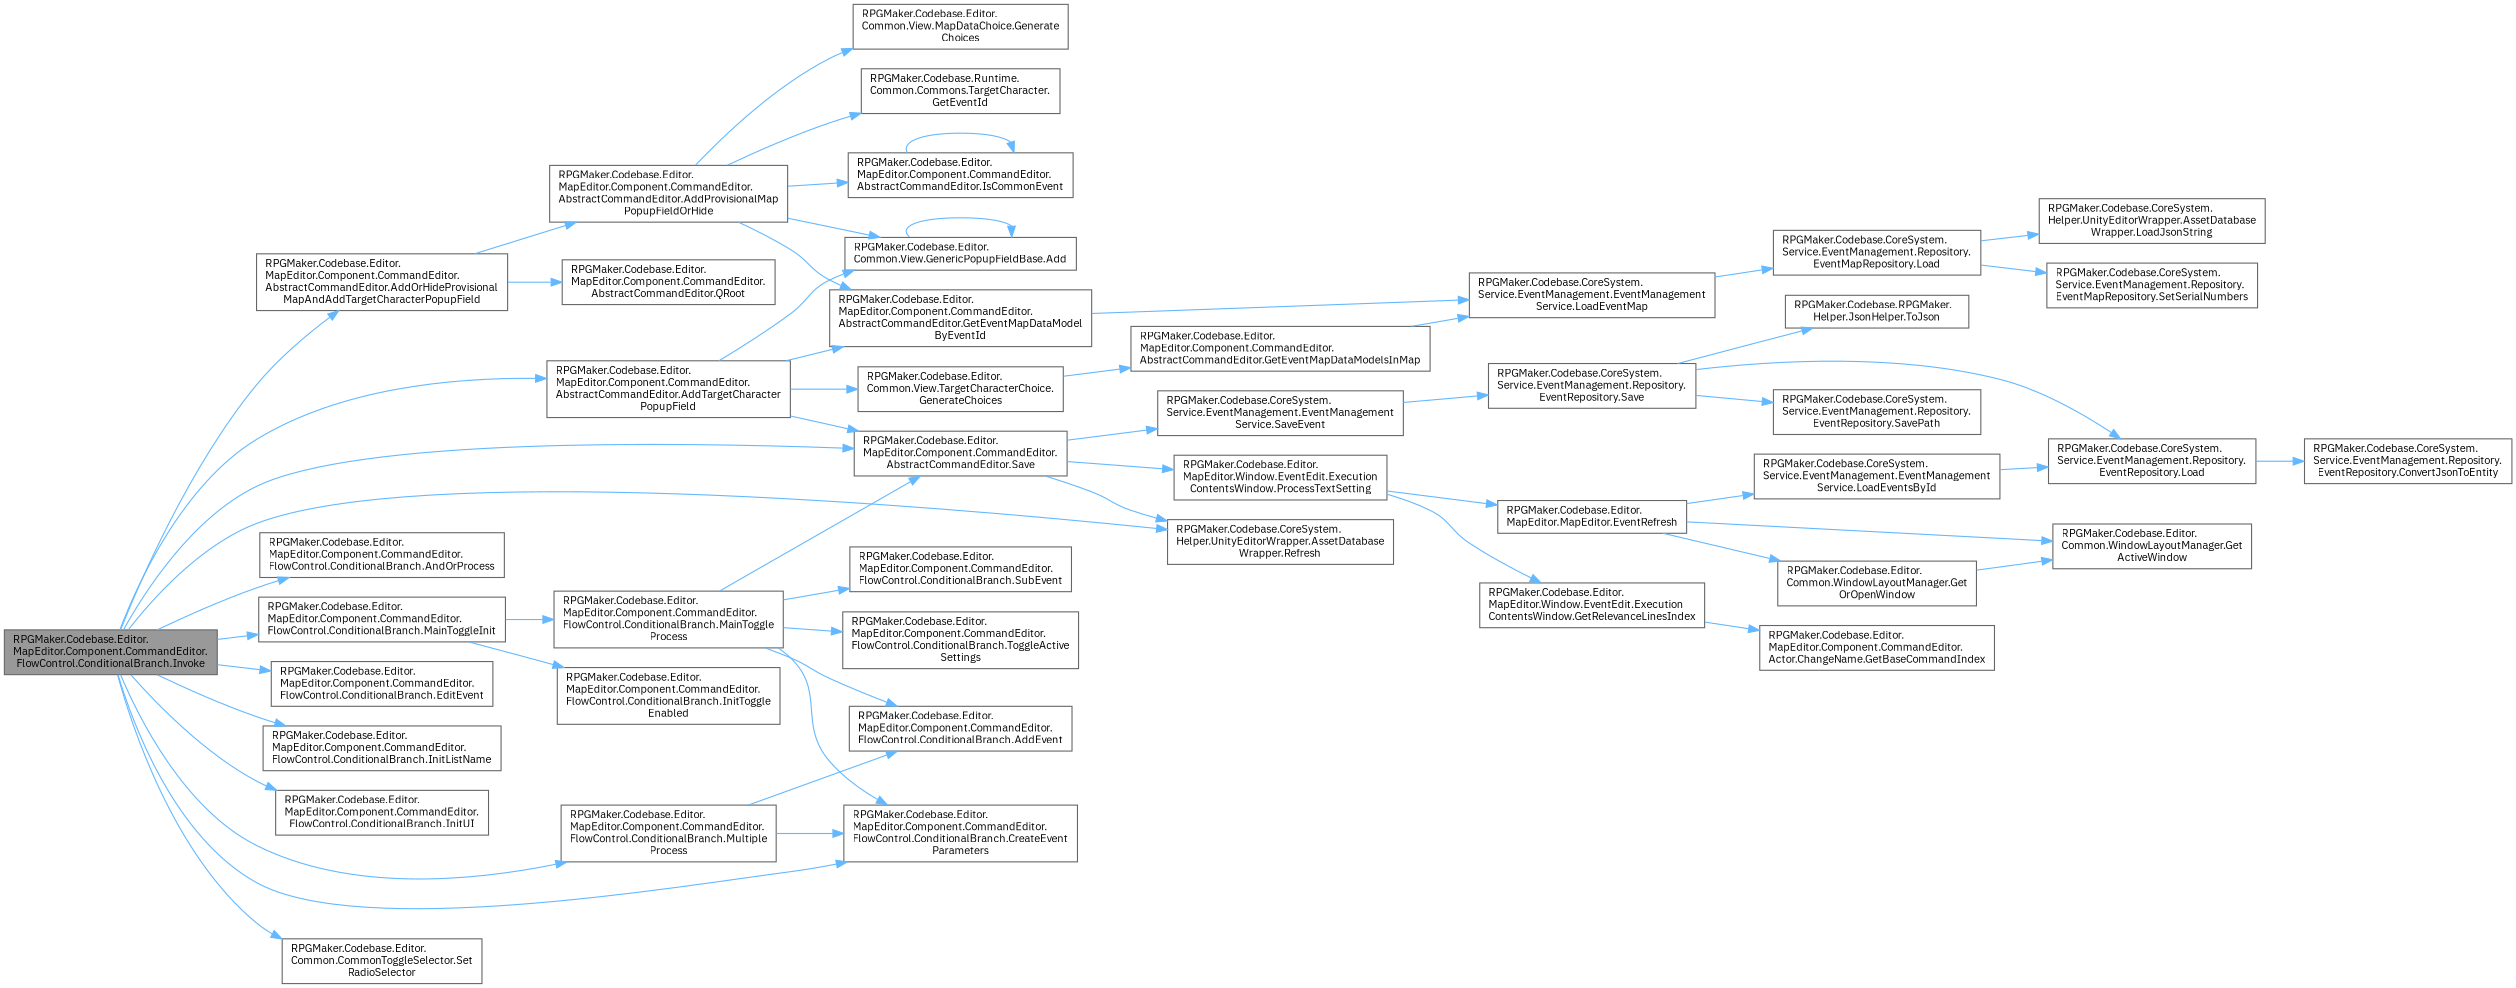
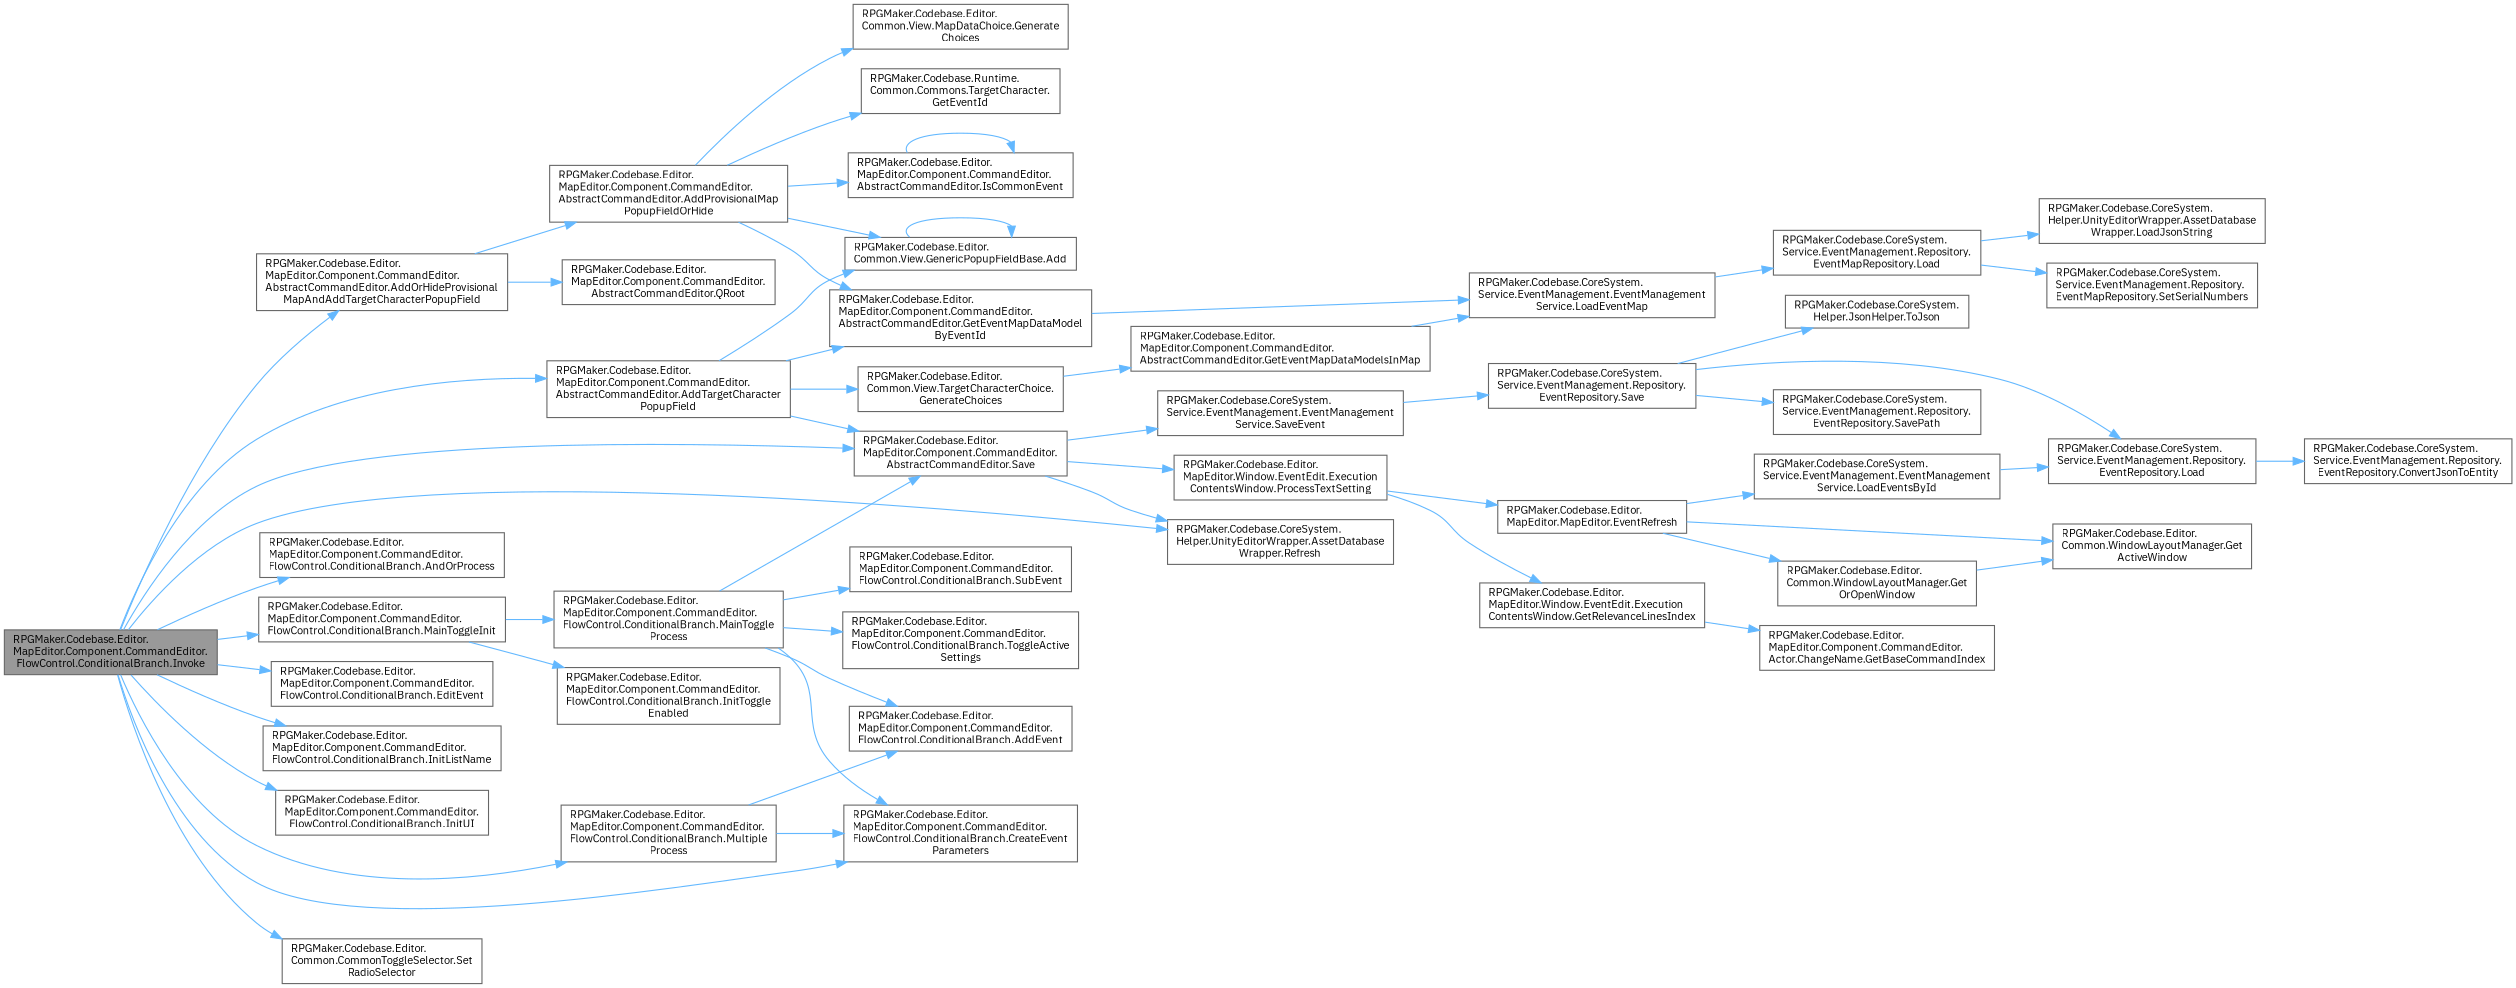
  digraph {
    rankdir=LR
    fontname="IBM Plex Sans"
    node [color=grey40 fillcolor=white fontname="IBM Plex Sans" fontsize=10 shape=box style=filled]
    edge [color=steelblue1 fontname="IBM Plex Sans" fontsize=10 labelfontname=Helvetica labelfontsize=10 style=solid]
    n1 [color=gray40 fillcolor=grey60 fontcolor=black height=0.2 label="RPGMaker.Codebase.Editor.\lMapEditor.Component.CommandEditor.\lFlowControl.ConditionalBranch.Invoke" width=0.4]
    n2 [height=0.2 label="RPGMaker.Codebase.Editor.\lMapEditor.Component.CommandEditor.\lAbstractCommandEditor.AddOrHideProvisional\lMapAndAddTargetCharacterPopupField" width=0.4]
    n3 [height=0.2 label="RPGMaker.Codebase.Editor.\lMapEditor.Component.CommandEditor.\lAbstractCommandEditor.AddTargetCharacter\lPopupField" width=0.4]
    n4 [height=0.2 label="RPGMaker.Codebase.Editor.\lMapEditor.Component.CommandEditor.\lAbstractCommandEditor.Save" width=0.4]
    n5 [height=0.2 label="RPGMaker.Codebase.CoreSystem.\lHelper.UnityEditorWrapper.AssetDatabase\lWrapper.Refresh" width=0.4]
    n6 [height=0.2 label="RPGMaker.Codebase.Editor.\lMapEditor.Component.CommandEditor.\lFlowControl.ConditionalBranch.AndOrProcess" width=0.4]
    n7 [height=0.2 label="RPGMaker.Codebase.Editor.\lMapEditor.Component.CommandEditor.\lFlowControl.ConditionalBranch.CreateEvent\lParameters" width=0.4]
    n8 [height=0.2 label="RPGMaker.Codebase.Editor.\lMapEditor.Component.CommandEditor.\lFlowControl.ConditionalBranch.EditEvent" width=0.4]
    n9 [height=0.2 label="RPGMaker.Codebase.Editor.\lMapEditor.Component.CommandEditor.\lFlowControl.ConditionalBranch.InitListName" width=0.4]
    n10 [height=0.2 label="RPGMaker.Codebase.Editor.\lMapEditor.Component.CommandEditor.\lFlowControl.ConditionalBranch.InitUI" width=0.4]
    n11 [height=0.2 label="RPGMaker.Codebase.Editor.\lMapEditor.Component.CommandEditor.\lFlowControl.ConditionalBranch.MainToggleInit" width=0.4]
    n12 [height=0.2 label="RPGMaker.Codebase.Editor.\lMapEditor.Component.CommandEditor.\lFlowControl.ConditionalBranch.Multiple\lProcess" width=0.4]
    n13 [height=0.2 label="RPGMaker.Codebase.Editor.\lCommon.CommonToggleSelector.Set\lRadioSelector" width=0.4]
    n14 [height=0.2 label="RPGMaker.Codebase.Editor.\lMapEditor.Component.CommandEditor.\lAbstractCommandEditor.AddProvisionalMap\lPopupFieldOrHide" width=0.4]
    n15 [height=0.2 label="RPGMaker.Codebase.Editor.\lMapEditor.Component.CommandEditor.\lAbstractCommandEditor.QRoot" width=0.4]
    n16 [height=0.2 label="RPGMaker.Codebase.Editor.\lCommon.View.GenericPopupFieldBase.Add" width=0.4]
    n17 [height=0.2 label="RPGMaker.Codebase.Editor.\lCommon.View.MapDataChoice.Generate\lChoices" width=0.4]
    n18 [height=0.2 label="RPGMaker.Codebase.Runtime.\lCommon.Commons.TargetCharacter.\lGetEventId" width=0.4]
    n19 [height=0.2 label="RPGMaker.Codebase.Editor.\lMapEditor.Component.CommandEditor.\lAbstractCommandEditor.GetEventMapDataModel\lByEventId" width=0.4]
    n20 [height=0.2 label="RPGMaker.Codebase.Editor.\lMapEditor.Component.CommandEditor.\lAbstractCommandEditor.IsCommonEvent" width=0.4]
    n21 [height=0.2 label="RPGMaker.Codebase.CoreSystem.\lService.EventManagement.EventManagement\lService.LoadEventMap" width=0.4]
    n22 [height=0.2 label="RPGMaker.Codebase.CoreSystem.\lService.EventManagement.Repository.\lEventMapRepository.Load" width=0.4]
    n23 [height=0.2 label="RPGMaker.Codebase.CoreSystem.\lHelper.UnityEditorWrapper.AssetDatabase\lWrapper.LoadJsonString" width=0.4]
    n24 [height=0.2 label="RPGMaker.Codebase.CoreSystem.\lService.EventManagement.Repository.\lEventMapRepository.SetSerialNumbers" width=0.4]
    n25 [height=0.2 label="RPGMaker.Codebase.Editor.\lCommon.View.TargetCharacterChoice.\lGenerateChoices" width=0.4]
    n26 [height=0.2 label="RPGMaker.Codebase.Editor.\lMapEditor.Component.CommandEditor.\lAbstractCommandEditor.GetEventMapDataModelsInMap" width=0.4]
    n27 [height=0.2 label="RPGMaker.Codebase.Editor.\lMapEditor.Window.EventEdit.Execution\lContentsWindow.ProcessTextSetting" width=0.4]
    n28 [height=0.2 label="RPGMaker.Codebase.CoreSystem.\lService.EventManagement.EventManagement\lService.SaveEvent" width=0.4]
    n29 [height=0.2 label="RPGMaker.Codebase.Editor.\lMapEditor.MapEditor.EventRefresh" width=0.4]
    n30 [height=0.2 label="RPGMaker.Codebase.Editor.\lMapEditor.Window.EventEdit.Execution\lContentsWindow.GetRelevanceLinesIndex" width=0.4]
    n31 [height=0.2 label="RPGMaker.Codebase.Editor.\lCommon.WindowLayoutManager.Get\lActiveWindow" width=0.4]
    n32 [height=0.2 label="RPGMaker.Codebase.Editor.\lCommon.WindowLayoutManager.Get\lOrOpenWindow" width=0.4]
    n33 [height=0.2 label="RPGMaker.Codebase.CoreSystem.\lService.EventManagement.EventManagement\lService.LoadEventsById" width=0.4]
    n34 [height=0.2 label="RPGMaker.Codebase.CoreSystem.\lService.EventManagement.Repository.\lEventRepository.Load" width=0.4]
    n35 [height=0.2 label="RPGMaker.Codebase.CoreSystem.\lService.EventManagement.Repository.\lEventRepository.ConvertJsonToEntity" width=0.4]
    n36 [height=0.2 label="RPGMaker.Codebase.Editor.\lMapEditor.Component.CommandEditor.\lActor.ChangeName.GetBaseCommandIndex" width=0.4]
    n37 [height=0.2 label="RPGMaker.Codebase.CoreSystem.\lService.EventManagement.Repository.\lEventRepository.Save" width=0.4]
    n38 [height=0.2 label="RPGMaker.Codebase.CoreSystem.\lService.EventManagement.Repository.\lEventRepository.SavePath" width=0.4]
-   n39 [height=0.2 label="RPGMaker.Codebase.RPGMaker.\lHelper.JsonHelper.ToJson" width=0.4]
+   n39 [height=0.2 label="RPGMaker.Codebase.CoreSystem.\lHelper.JsonHelper.ToJson" width=0.4]
    n40 [height=0.2 label="RPGMaker.Codebase.Editor.\lMapEditor.Component.CommandEditor.\lFlowControl.ConditionalBranch.InitToggle\lEnabled" width=0.4]
    n41 [height=0.2 label="RPGMaker.Codebase.Editor.\lMapEditor.Component.CommandEditor.\lFlowControl.ConditionalBranch.MainToggle\lProcess" width=0.4]
    n42 [height=0.2 label="RPGMaker.Codebase.Editor.\lMapEditor.Component.CommandEditor.\lFlowControl.ConditionalBranch.AddEvent" width=0.4]
    n43 [height=0.2 label="RPGMaker.Codebase.Editor.\lMapEditor.Component.CommandEditor.\lFlowControl.ConditionalBranch.SubEvent" width=0.4]
    n44 [height=0.2 label="RPGMaker.Codebase.Editor.\lMapEditor.Component.CommandEditor.\lFlowControl.ConditionalBranch.ToggleActive\lSettings" width=0.4]
    n1 -> n2
    n1 -> n3
    n1 -> n4
    n1 -> n5
    n1 -> n6
    n1 -> n7
    n1 -> n8
    n1 -> n9
    n1 -> n10
    n1 -> n11
    n1 -> n12
    n1 -> n13
    n2 -> n14
    n2 -> n15
    n3 -> n4
    n3 -> n16
    n3 -> n19
    n3 -> n25
    n4 -> n5
    n4 -> n27
    n4 -> n28
    n11 -> n40
    n11 -> n41
    n12 -> n7
    n12 -> n42
    n14 -> n16
    n14 -> n17
    n14 -> n18
    n14 -> n19
    n14 -> n20
    n16 -> n16
    n19 -> n21
    n20 -> n20
    n21 -> n22
    n22 -> n23
    n22 -> n24
    n25 -> n26
    n26 -> n21
    n27 -> n29
    n27 -> n30
    n28 -> n37
    n29 -> n31
    n29 -> n32
    n29 -> n33
    n30 -> n36
    n32 -> n31
    n33 -> n34
    n34 -> n35
    n37 -> n34
    n37 -> n38
    n37 -> n39
    n41 -> n4
    n41 -> n7
    n41 -> n42
    n41 -> n43
    n41 -> n44
  }
